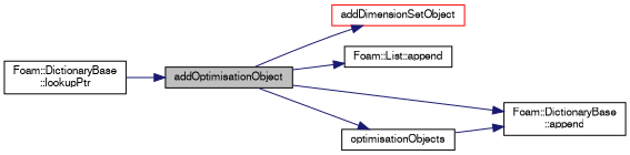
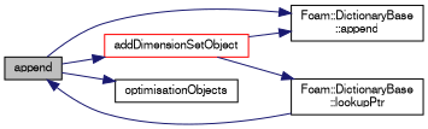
  digraph {
    rankdir=LR
    node [color=black fontname=FreeSans fontsize=10 shape=record]
    edge [color=midnightblue fontname=FreeSans fontsize=10 labelfontname=FreeSans labelfontsize=10 style=solid]
-   n1 [fillcolor=grey75 fontcolor=black height=0.2 label=addOptimisationObject style=filled width=0.4]
+   n1 [fillcolor=grey75 fontcolor=black height=0.2 label=append style=filled width=0.4]
    n2 [color=red height=0.2 label=addDimensionSetObject width=0.4]
-   n3 [height=0.2 label="Foam::List::append" width=0.4]
    n4 [height=0.2 label="Foam::DictionaryBase\l::append" width=0.4]
    n5 [height=0.2 label=optimisationObjects width=0.4]
    n6 [height=0.2 label="Foam::DictionaryBase\l::lookupPtr" width=0.4]
    n1 -> n2
-   n1 -> n3
    n1 -> n4
    n1 -> n5
-   n5 -> n4
+   n2 -> n4
+   n2 -> n6
    n6 -> n1
  }
